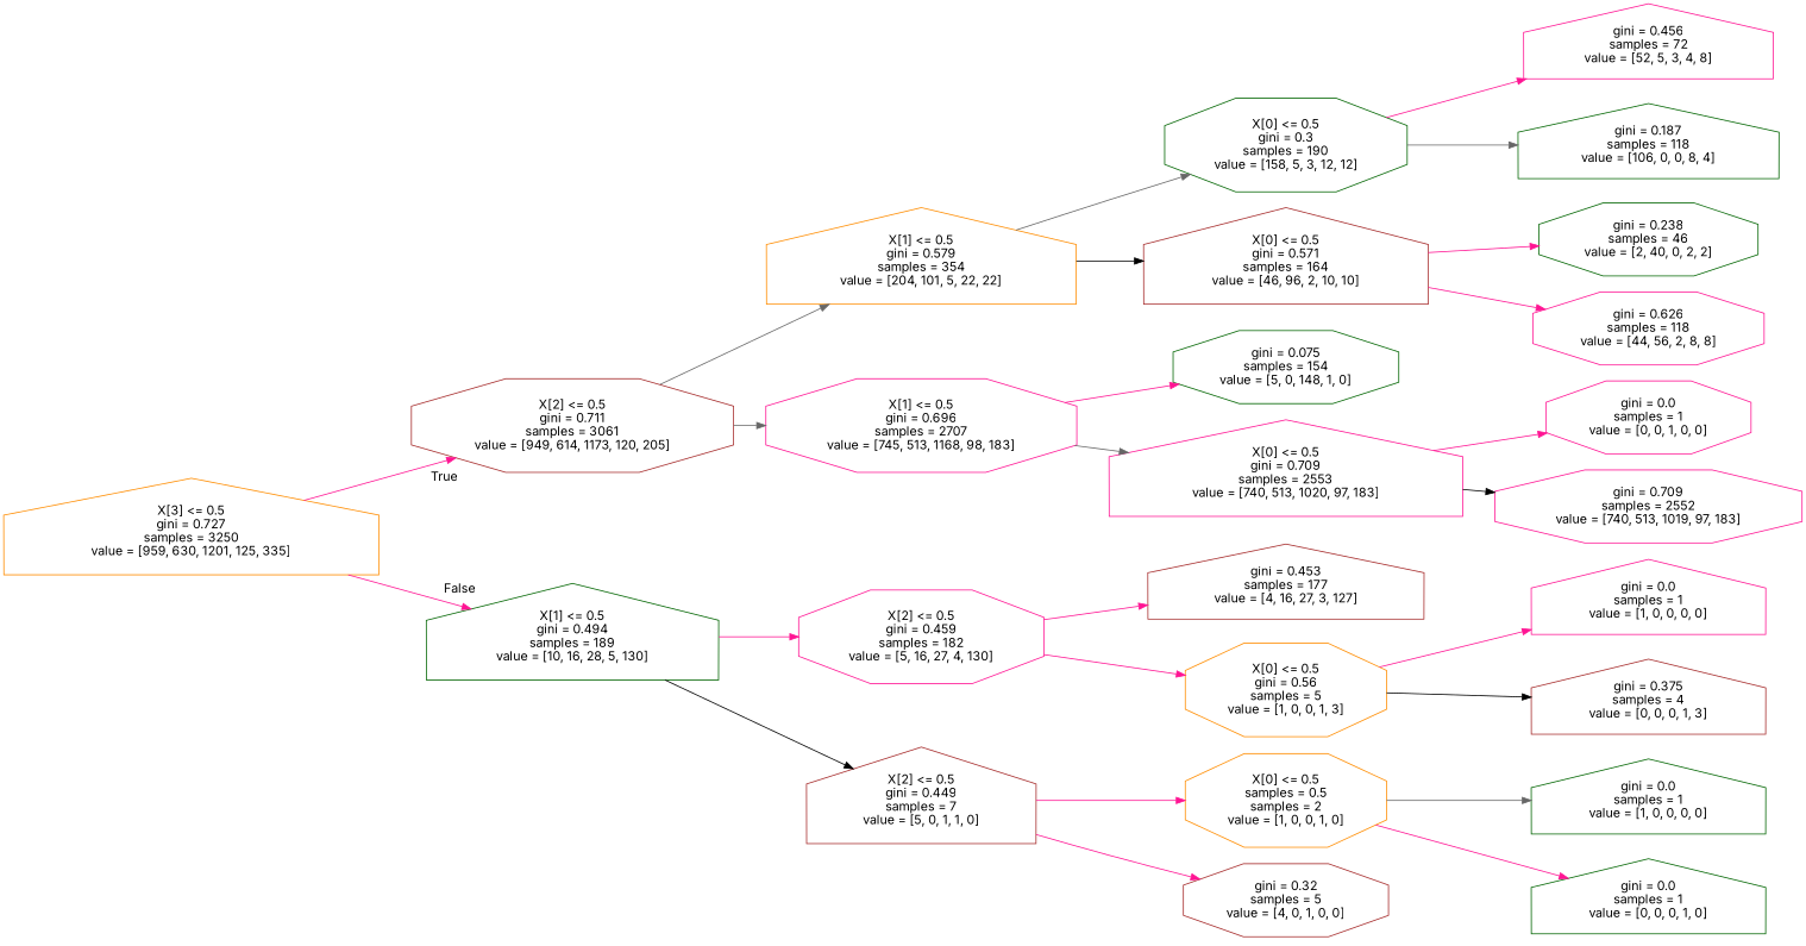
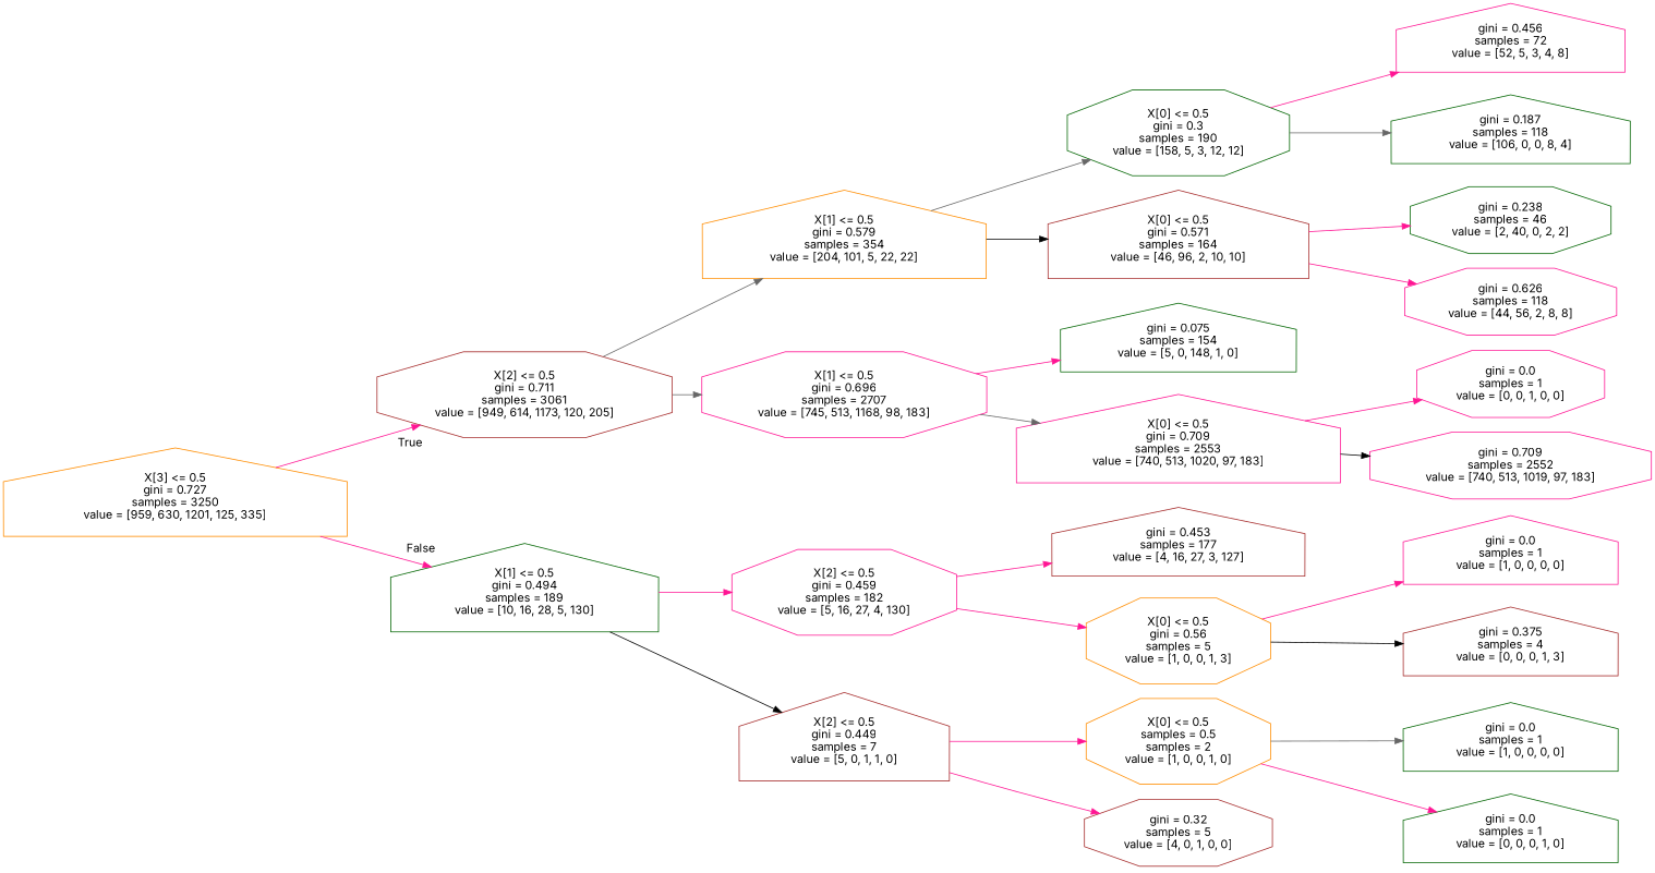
  digraph {
    fontname=Inter
    rankdir=LR
    node [color=deeppink fontname=Inter shape=house]
    edge [color=deeppink fontname=Inter]
    n1 [color=darkorange label="X[3] <= 0.5\ngini = 0.727\nsamples = 3250\nvalue = [959, 630, 1201, 125, 335]"]
    n2 [color=brown label="X[2] <= 0.5\ngini = 0.711\nsamples = 3061\nvalue = [949, 614, 1173, 120, 205]" shape=octagon]
    n3 [color=darkgreen label="X[1] <= 0.5\ngini = 0.494\nsamples = 189\nvalue = [10, 16, 28, 5, 130]"]
    n4 [color=darkorange label="X[1] <= 0.5\ngini = 0.579\nsamples = 354\nvalue = [204, 101, 5, 22, 22]"]
    n5 [label="X[1] <= 0.5\ngini = 0.696\nsamples = 2707\nvalue = [745, 513, 1168, 98, 183]" shape=octagon]
    n6 [label="X[2] <= 0.5\ngini = 0.459\nsamples = 182\nvalue = [5, 16, 27, 4, 130]" shape=octagon]
    n7 [color=brown label="X[2] <= 0.5\ngini = 0.449\nsamples = 7\nvalue = [5, 0, 1, 1, 0]"]
    n8 [color=darkgreen label="X[0] <= 0.5\ngini = 0.3\nsamples = 190\nvalue = [158, 5, 3, 12, 12]" shape=octagon]
    n9 [color=brown label="X[0] <= 0.5\ngini = 0.571\nsamples = 164\nvalue = [46, 96, 2, 10, 10]"]
-   n10 [color=darkgreen label="gini = 0.075\nsamples = 154\nvalue = [5, 0, 148, 1, 0]" shape=octagon]
+   n10 [color=darkgreen label="gini = 0.075\nsamples = 154\nvalue = [5, 0, 148, 1, 0]"]
    n11 [label="X[0] <= 0.5\ngini = 0.709\nsamples = 2553\nvalue = [740, 513, 1020, 97, 183]"]
    n12 [label="gini = 0.456\nsamples = 72\nvalue = [52, 5, 3, 4, 8]"]
    n13 [color=darkgreen label="gini = 0.187\nsamples = 118\nvalue = [106, 0, 0, 8, 4]"]
    n14 [color=darkgreen label="gini = 0.238\nsamples = 46\nvalue = [2, 40, 0, 2, 2]" shape=octagon]
    n15 [label="gini = 0.626\nsamples = 118\nvalue = [44, 56, 2, 8, 8]" shape=octagon]
    n16 [label="gini = 0.0\nsamples = 1\nvalue = [0, 0, 1, 0, 0]" shape=octagon]
    n17 [label="gini = 0.709\nsamples = 2552\nvalue = [740, 513, 1019, 97, 183]" shape=octagon]
    n18 [color=brown label="gini = 0.453\nsamples = 177\nvalue = [4, 16, 27, 3, 127]"]
    n19 [color=darkorange label="X[0] <= 0.5\ngini = 0.56\nsamples = 5\nvalue = [1, 0, 0, 1, 3]" shape=octagon]
    n20 [color=darkorange label="X[0] <= 0.5\nsamples = 0.5\nsamples = 2\nvalue = [1, 0, 0, 1, 0]" shape=octagon]
    n21 [color=brown label="gini = 0.32\nsamples = 5\nvalue = [4, 0, 1, 0, 0]" shape=octagon]
    n22 [label="gini = 0.0\nsamples = 1\nvalue = [1, 0, 0, 0, 0]"]
    n23 [color=brown label="gini = 0.375\nsamples = 4\nvalue = [0, 0, 0, 1, 3]"]
    n24 [color=darkgreen label="gini = 0.0\nsamples = 1\nvalue = [1, 0, 0, 0, 0]"]
    n25 [color=darkgreen label="gini = 0.0\nsamples = 1\nvalue = [0, 0, 0, 1, 0]"]
    n1 -> n2 [headlabel=True labelangle=45 labeldistance=2.5]
    n1 -> n3 [headlabel=False labelangle=-45 labeldistance=2.5]
    n2 -> n4 [color=gray40]
    n2 -> n5 [color=gray40]
    n3 -> n6
    n3 -> n7 [color=black]
    n4 -> n8 [color=gray40]
    n4 -> n9 [color=black]
    n5 -> n10
    n5 -> n11 [color=gray40]
    n6 -> n18
    n6 -> n19
    n7 -> n20
    n7 -> n21
    n8 -> n12
    n8 -> n13 [color=gray40]
    n9 -> n14
    n9 -> n15
    n11 -> n16
    n11 -> n17 [color=black]
    n19 -> n22
    n19 -> n23 [color=black]
    n20 -> n24 [color=gray40]
    n20 -> n25
  }
